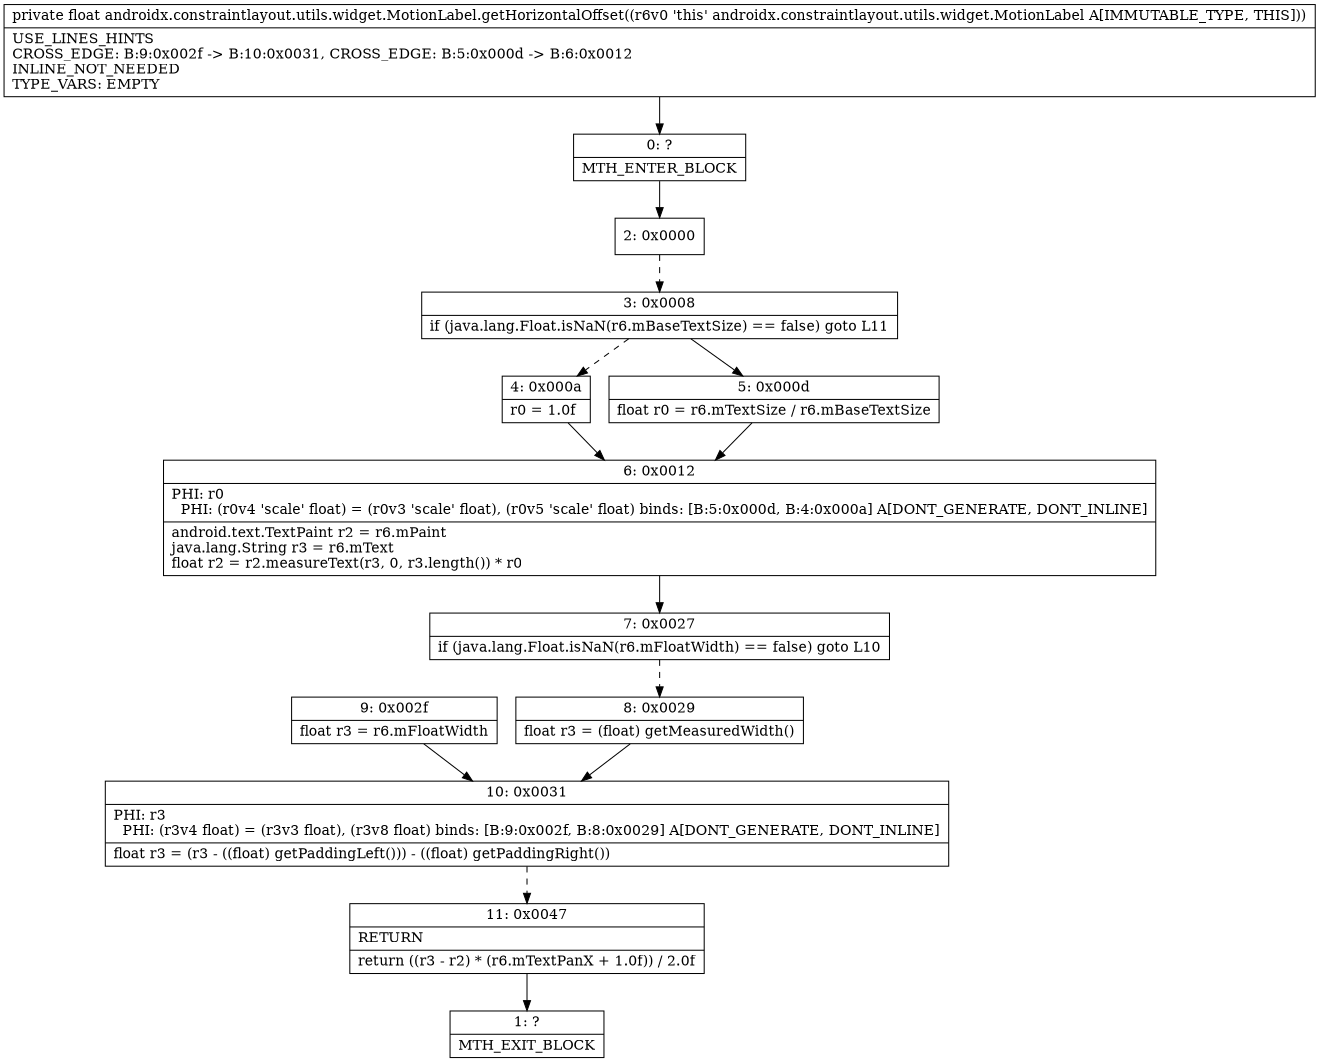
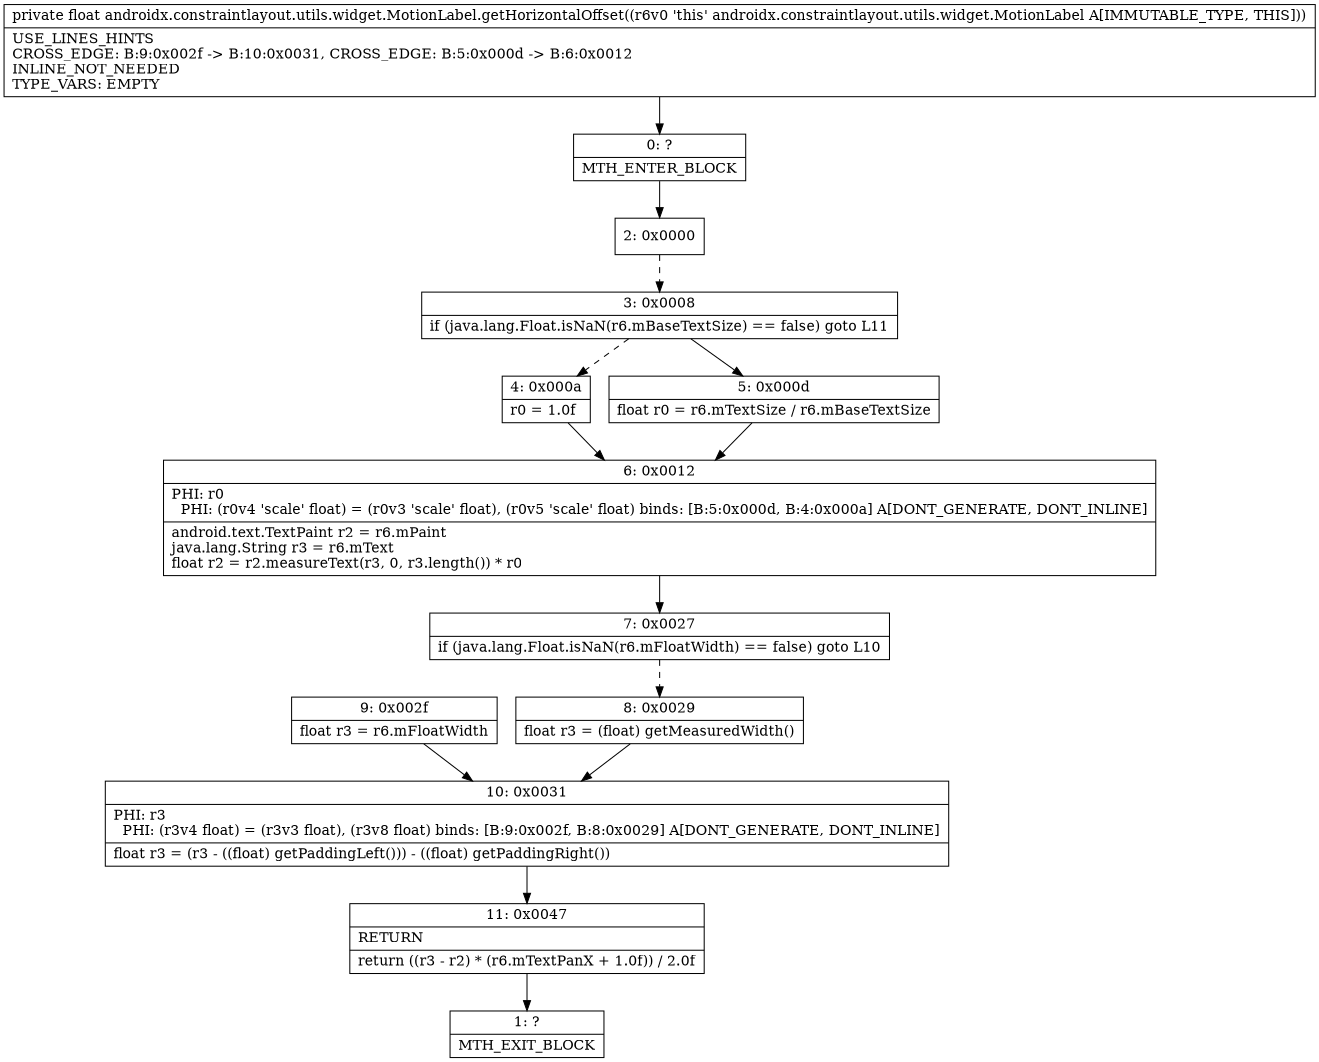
  digraph {
    node [shape=record]
    n1 [label="{0\:\ ?|MTH_ENTER_BLOCK\l}"]
    n2 [label="{2\:\ 0x0000}"]
    n3 [label="{3\:\ 0x0008|if (java.lang.Float.isNaN(r6.mBaseTextSize) == false) goto L11\l}"]
    n4 [label="{4\:\ 0x000a|r0 = 1.0f\l}"]
    n5 [label="{5\:\ 0x000d|float r0 = r6.mTextSize \/ r6.mBaseTextSize\l}"]
    n6 [label="{6\:\ 0x0012|PHI: r0 \l  PHI: (r0v4 'scale' float) = (r0v3 'scale' float), (r0v5 'scale' float) binds: [B:5:0x000d, B:4:0x000a] A[DONT_GENERATE, DONT_INLINE]\l|android.text.TextPaint r2 = r6.mPaint\ljava.lang.String r3 = r6.mText\lfloat r2 = r2.measureText(r3, 0, r3.length()) * r0\l}"]
    n7 [label="{7\:\ 0x0027|if (java.lang.Float.isNaN(r6.mFloatWidth) == false) goto L10\l}"]
    n8 [label="{8\:\ 0x0029|float r3 = (float) getMeasuredWidth()\l}"]
    n9 [label="{10\:\ 0x0031|PHI: r3 \l  PHI: (r3v4 float) = (r3v3 float), (r3v8 float) binds: [B:9:0x002f, B:8:0x0029] A[DONT_GENERATE, DONT_INLINE]\l|float r3 = (r3 \- ((float) getPaddingLeft())) \- ((float) getPaddingRight())\l}"]
    n10 [label="{9\:\ 0x002f|float r3 = r6.mFloatWidth\l}"]
    n11 [label="{11\:\ 0x0047|RETURN\l|return ((r3 \- r2) * (r6.mTextPanX + 1.0f)) \/ 2.0f\l}"]
    n12 [label="{1\:\ ?|MTH_EXIT_BLOCK\l}"]
    n13 [label="{private float androidx.constraintlayout.utils.widget.MotionLabel.getHorizontalOffset((r6v0 'this' androidx.constraintlayout.utils.widget.MotionLabel A[IMMUTABLE_TYPE, THIS]))  | USE_LINES_HINTS\lCROSS_EDGE: B:9:0x002f \-\> B:10:0x0031, CROSS_EDGE: B:5:0x000d \-\> B:6:0x0012\lINLINE_NOT_NEEDED\lTYPE_VARS: EMPTY\l}"]
    n1 -> n2
    n2 -> n3 [style=dashed]
    n3 -> n4 [style=dashed]
    n3 -> n5
    n4 -> n6
    n5 -> n6
    n6 -> n7
    n7 -> n8 [style=dashed]
    n8 -> n9
-   n9 -> n11 [style=dashed]
+   n9 -> n11
    n10 -> n9
    n11 -> n12
    n13 -> n1
  }
